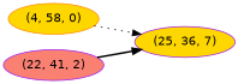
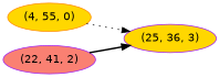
  digraph {
    fontname="DejaVu Sans"
    rankdir=LR
    node [color=purple fillcolor=gold fontname="DejaVu Sans" style=filled]
    edge [fontname="DejaVu Sans"]
-   "(4, 58, 0)" [color=darkorange]
-   "(25, 36, 3)" [label="(25, 36, 7)"]
+   "(4, 58, 0)" [color=darkorange label="(4, 55, 0)"]
+   "(25, 36, 3)"
    "(22, 41, 2)" [fillcolor=salmon]
    "(4, 58, 0)" -> "(25, 36, 3)" [style=dotted]
    "(22, 41, 2)" -> "(25, 36, 3)" [style=bold]
  }
